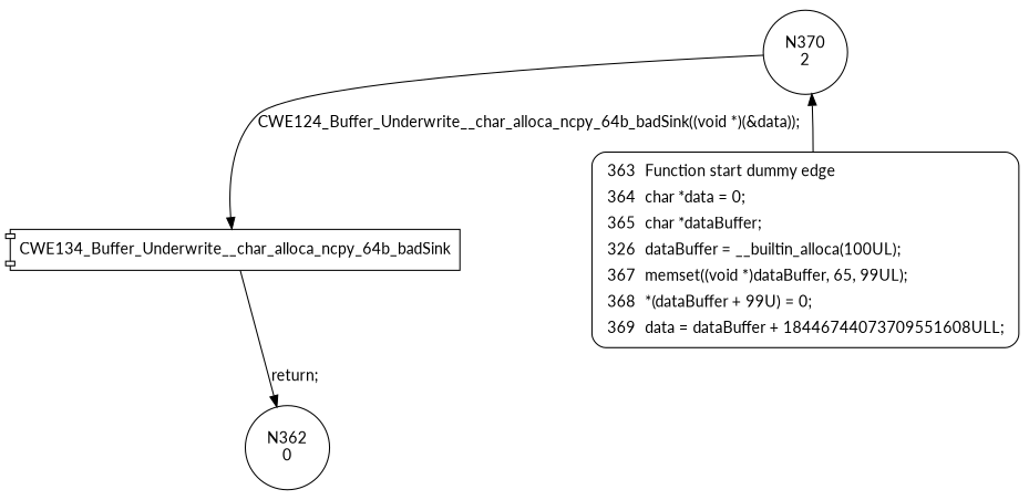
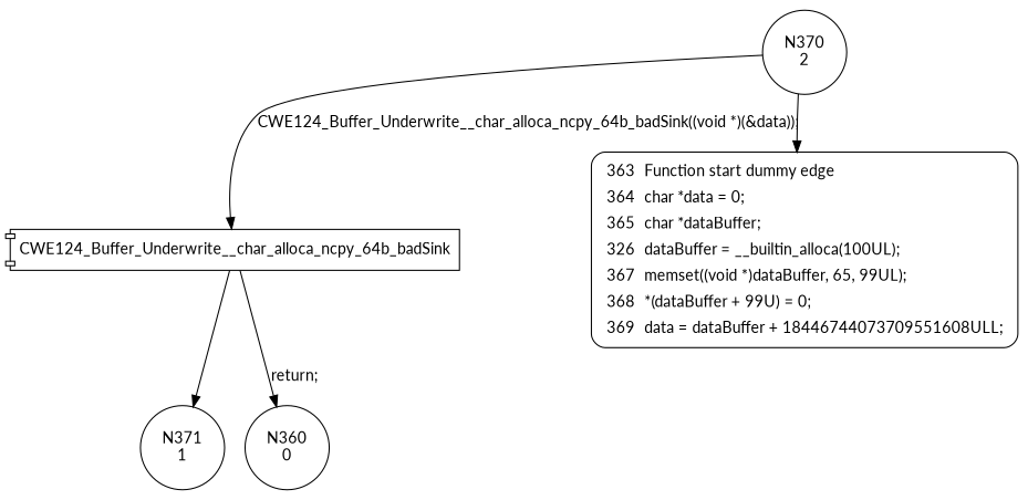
  digraph {
    fontname=Lato
    node [fontname=Lato shape=circle]
    edge [fontname=Lato]
    n1 [label="N370\n2"]
-   n2 [label=CWE134_Buffer_Underwrite__char_alloca_ncpy_64b_badSink shape=component]
-   n4 [label="N362\n0"]
+   n2 [label=CWE124_Buffer_Underwrite__char_alloca_ncpy_64b_badSink shape=component]
+   n3 [label="N371\n1"]
+   n4 [label="N360\n0"]
    n5 [fillcolor=white label=<<table border="0" cellborder="0" cellpadding="3" bgcolor="white"><tr><td align="right">363</td><td align="left">Function start dummy edge</td></tr><tr><td align="right">364</td><td align="left">char *data = 0;</td></tr><tr><td align="right">365</td><td align="left">char *dataBuffer;</td></tr><tr><td align="right">326</td><td align="left">dataBuffer = __builtin_alloca(100UL);</td></tr><tr><td align="right">367</td><td align="left">memset((void *)dataBuffer, 65, 99UL);</td></tr><tr><td align="right">368</td><td align="left">*(dataBuffer + 99U) = 0;</td></tr><tr><td align="right">369</td><td align="left">data = dataBuffer + 18446744073709551608ULL;</td></tr></table>> penwidth=1 shape=Mrecord style="filled,bold"]
    n1 -> n2 [label="CWE124_Buffer_Underwrite__char_alloca_ncpy_64b_badSink((void *)(&data));"]
+   n2 -> n3
    n2 -> n4 [label="return;"]
-   n5 -> n1
+   n1 -> n5
  }
